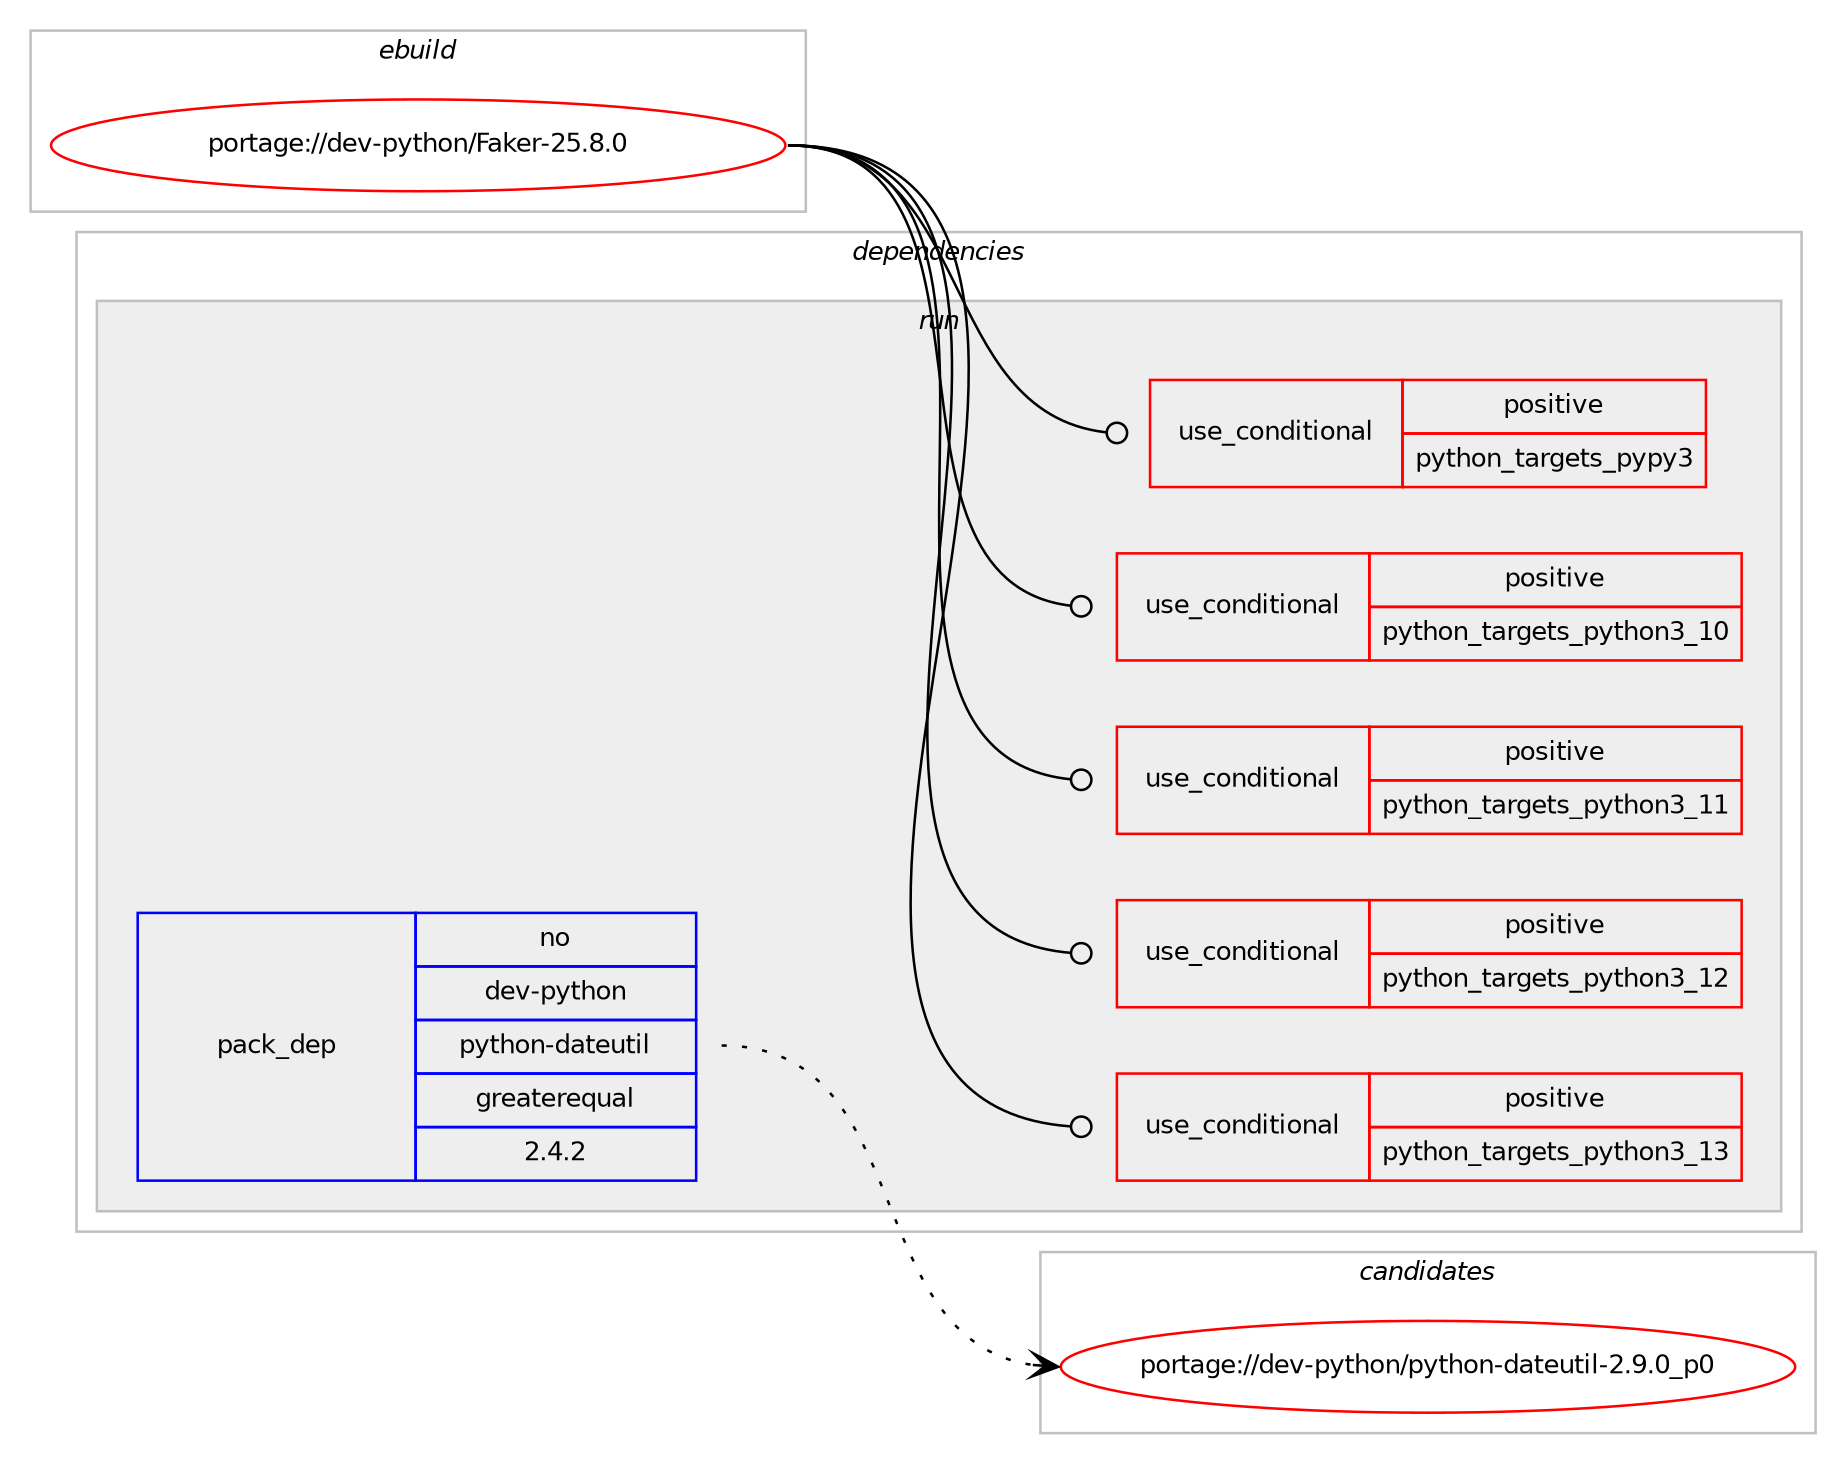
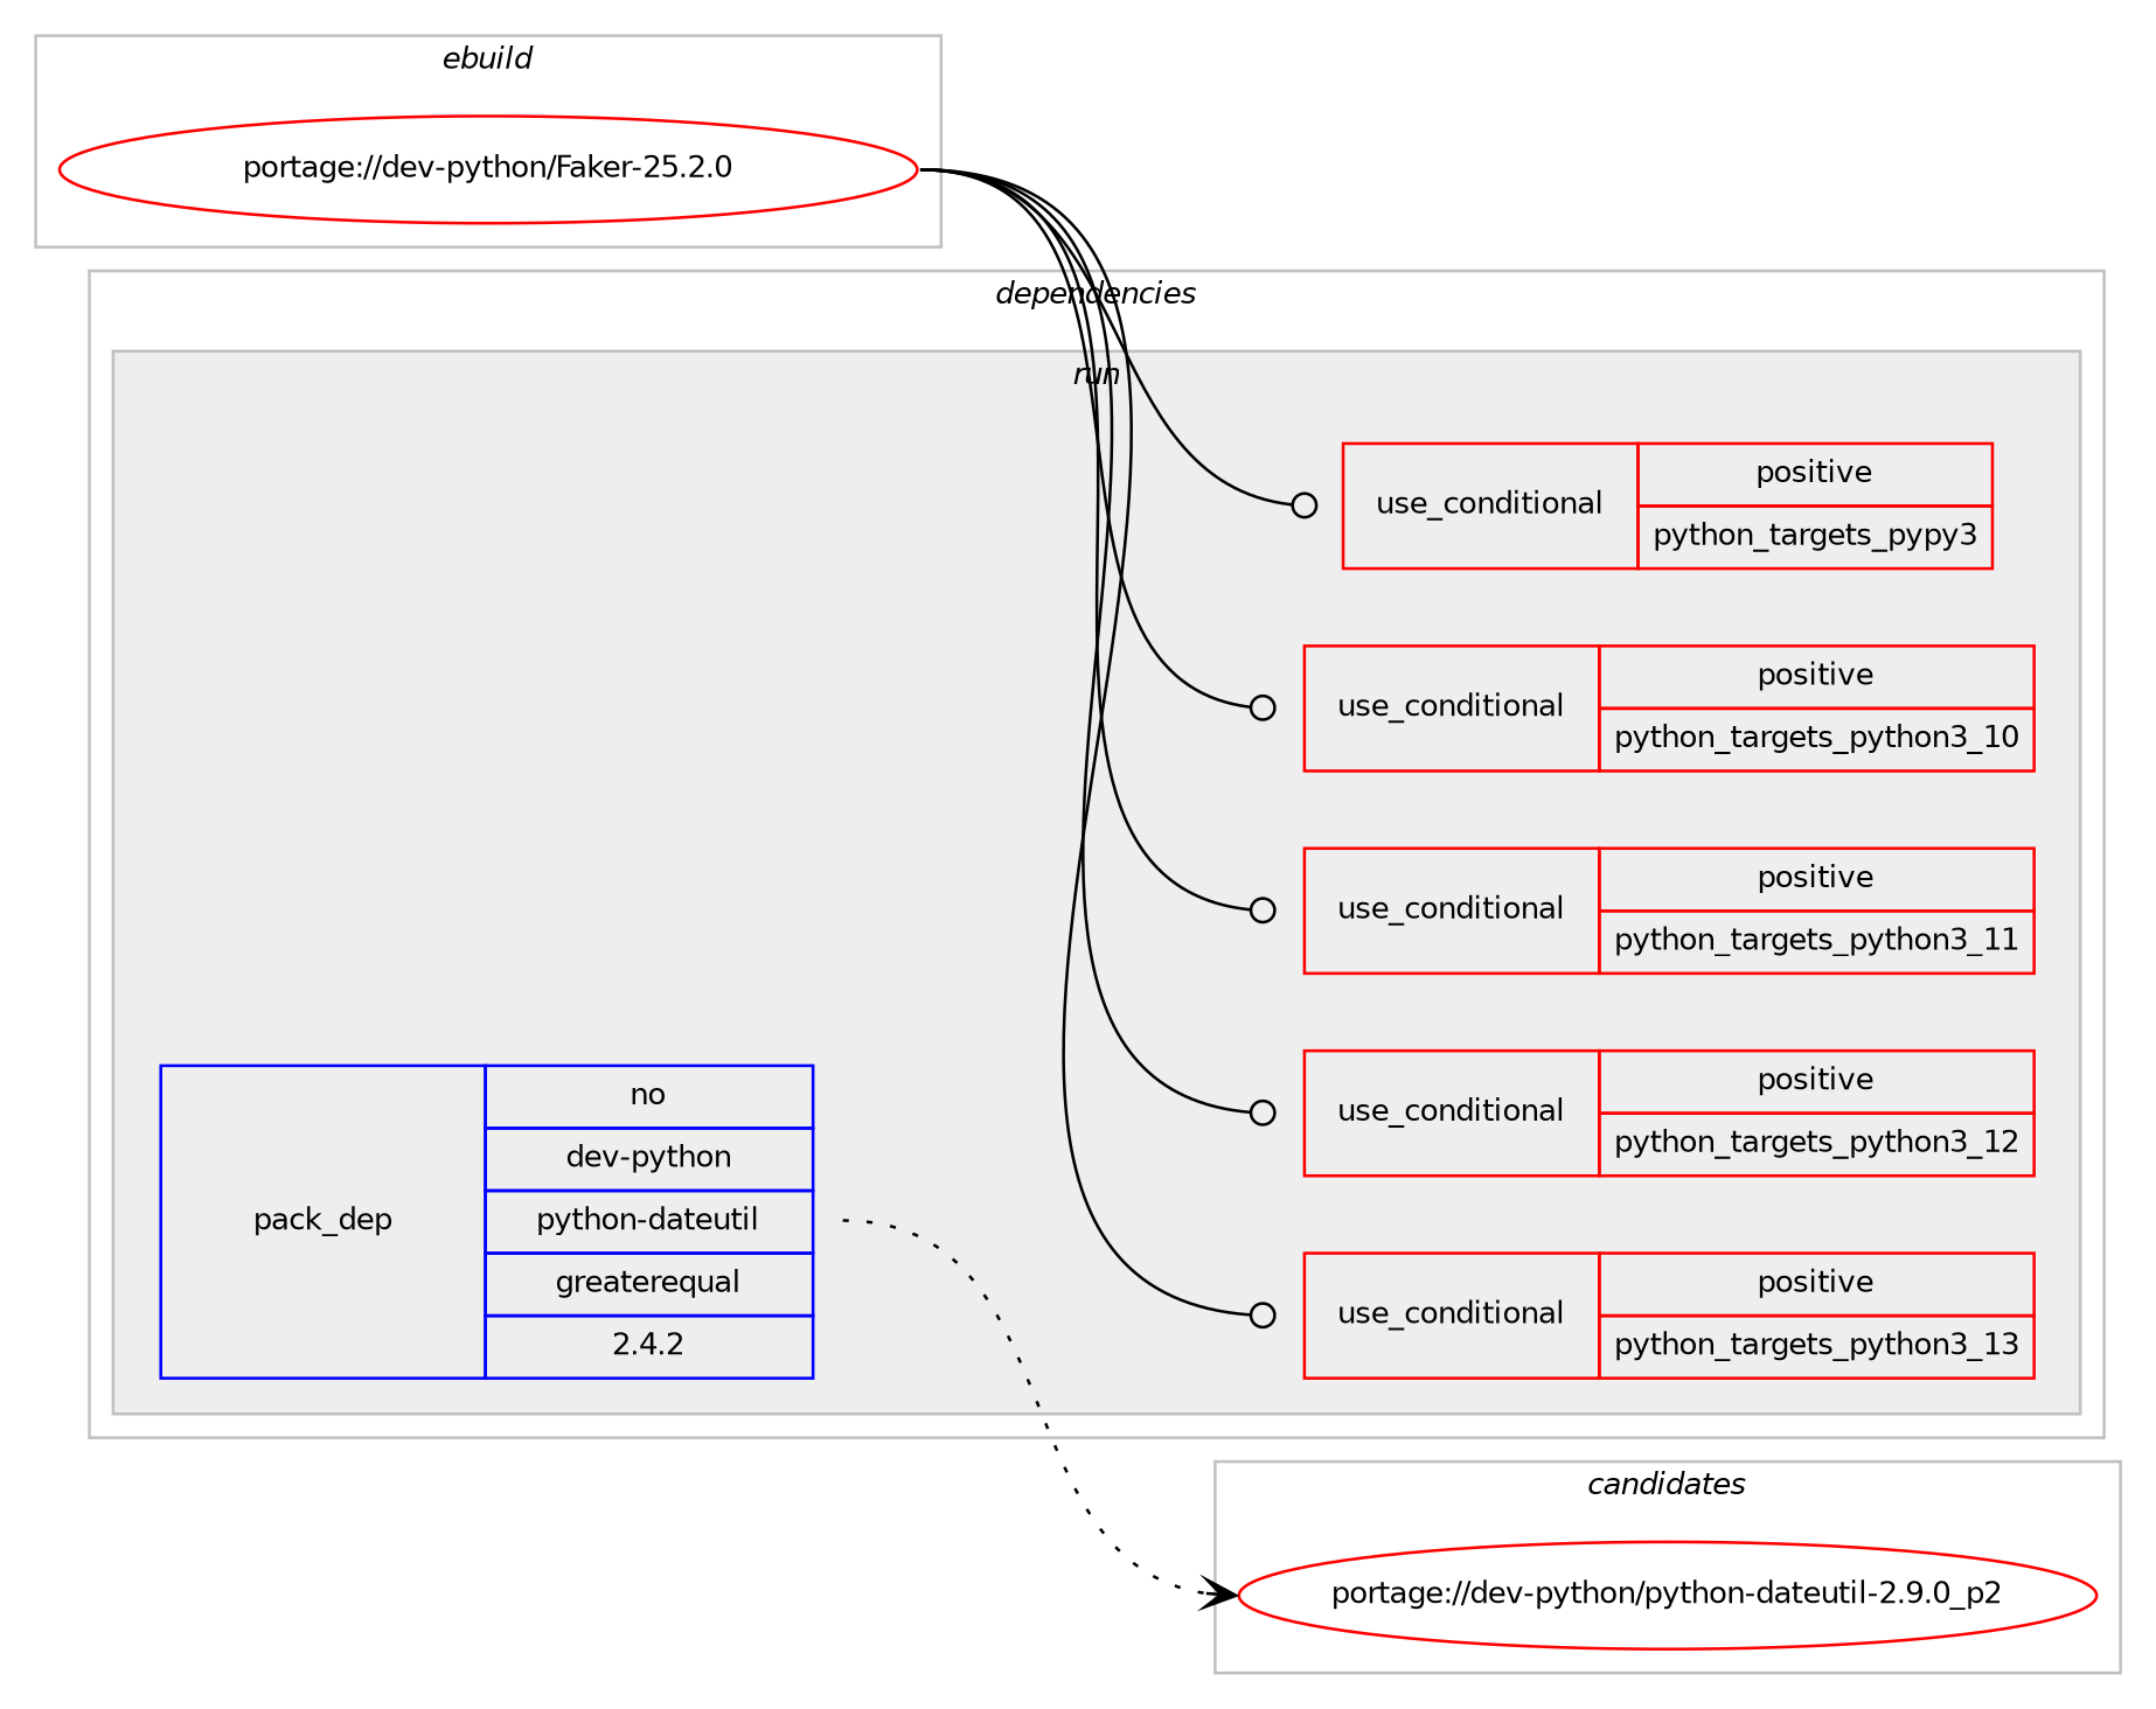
  digraph {
    compound=true
    concentrate=true
    fontname=Helvetica
    fontsize=10
    newrank=true
    rankdir=LR
    ranksep=1.5
    node [color=red fontname=Helvetica fontsize=10 shape=none]
    edge [arrowhead=odot headport=w style=solid tailport=e weight=20]
-   n1 [label="portage://dev-python/Faker-25.8.0" width=4 shape=""]
+   n1 [label="portage://dev-python/Faker-25.2.0" width=4 shape=""]
    n2 [label=<<TABLE BORDER="0" CELLBORDER="1" CELLSPACING="0" CELLPADDING="4"><TR><TD ROWSPAN="3" CELLPADDING="10">use_conditional</TD></TR><TR><TD>positive</TD></TR><TR><TD>python_targets_pypy3</TD></TR></TABLE>>]
    n3 [label=<<TABLE BORDER="0" CELLBORDER="1" CELLSPACING="0" CELLPADDING="4"><TR><TD ROWSPAN="3" CELLPADDING="10">use_conditional</TD></TR><TR><TD>positive</TD></TR><TR><TD>python_targets_python3_10</TD></TR></TABLE>>]
    n4 [label=<<TABLE BORDER="0" CELLBORDER="1" CELLSPACING="0" CELLPADDING="4"><TR><TD ROWSPAN="3" CELLPADDING="10">use_conditional</TD></TR><TR><TD>positive</TD></TR><TR><TD>python_targets_python3_11</TD></TR></TABLE>>]
    n5 [label=<<TABLE BORDER="0" CELLBORDER="1" CELLSPACING="0" CELLPADDING="4"><TR><TD ROWSPAN="3" CELLPADDING="10">use_conditional</TD></TR><TR><TD>positive</TD></TR><TR><TD>python_targets_python3_12</TD></TR></TABLE>>]
    n6 [label=<<TABLE BORDER="0" CELLBORDER="1" CELLSPACING="0" CELLPADDING="4"><TR><TD ROWSPAN="3" CELLPADDING="10">use_conditional</TD></TR><TR><TD>positive</TD></TR><TR><TD>python_targets_python3_13</TD></TR></TABLE>>]
    n7 [color=blue label=<<TABLE BORDER="0" CELLBORDER="1" CELLSPACING="0" CELLPADDING="4" WIDTH="220"><TR><TD ROWSPAN="6" CELLPADDING="30">pack_dep</TD></TR><TR><TD WIDTH="110">no</TD></TR><TR><TD>dev-python</TD></TR><TR><TD>python-dateutil</TD></TR><TR><TD>greaterequal</TD></TR><TR><TD>2.4.2</TD></TR></TABLE>>]
-   n8 [label="portage://dev-python/python-dateutil-2.9.0_p0" width=4 shape=""]
+   n8 [label="portage://dev-python/python-dateutil-2.9.0_p2" width=4 shape=""]
    subgraph cluster_1 {
      color=gray
      label=<<i>ebuild</i>>
      rank=same
      n1
    }
    subgraph cluster_2 {
      color=gray
      label=<<i>dependencies</i>>
      subgraph cluster_3 {
        color=gray
        fillcolor="#eeeeee"
        label=<<i>compile</i>>
        style=filled
      }
      subgraph cluster_4 {
        color=gray
        fillcolor="#eeeeee"
        label=<<i>compile and run</i>>
        style=filled
      }
      subgraph cluster_5 {
        color=gray
        fillcolor="#eeeeee"
        label=<<i>run</i>>
        style=filled
        subgraph sub_6 {
          color=gray
          fillcolor="#eeeeee"
          label=<<i>run</i>>
          style=filled
          n2
        }
        subgraph sub_7 {
          color=gray
          fillcolor="#eeeeee"
          label=<<i>run</i>>
          style=filled
          n3
        }
        subgraph sub_8 {
          color=gray
          fillcolor="#eeeeee"
          label=<<i>run</i>>
          style=filled
          n4
        }
        subgraph sub_9 {
          color=gray
          fillcolor="#eeeeee"
          label=<<i>run</i>>
          style=filled
          n5
        }
        subgraph sub_10 {
          color=gray
          fillcolor="#eeeeee"
          label=<<i>run</i>>
          style=filled
          n6
        }
        subgraph sub_11 {
          color=gray
          fillcolor="#eeeeee"
          label=<<i>run</i>>
          style=filled
          n7
        }
      }
    }
    subgraph cluster_12 {
      color=gray
      label=<<i>candidates</i>>
      rank=same
      subgraph sub_13 {
        color=black
        label=<<i>candidates</i>>
        nodesep=1
        rank=same
        n8
      }
    }
    n1 -> n2
    n1 -> n3
    n1 -> n4
    n1 -> n5
    n1 -> n6
    n7 -> n8 [arrowhead=vee style=dotted weight=100]
  }
